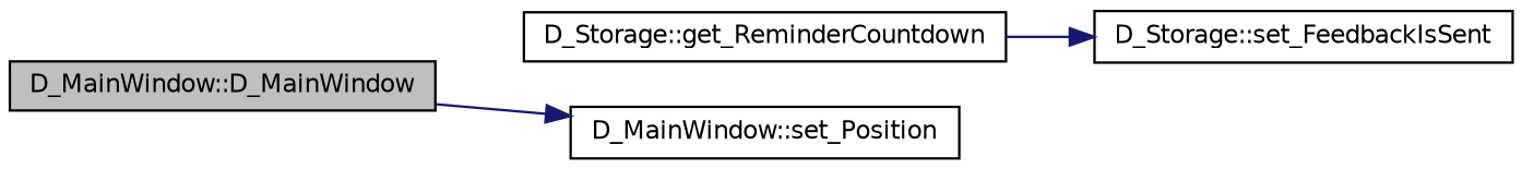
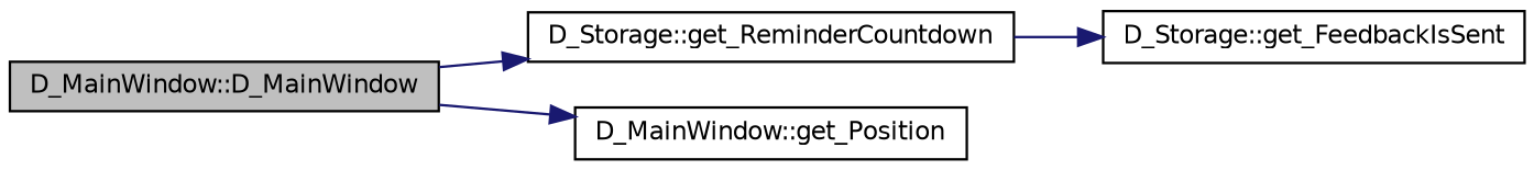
  digraph {
    rankdir=LR
    node [color=black fillcolor=white fontname=Helvetica fontsize=10 shape=record style=filled]
    edge [color=midnightblue fontname=Helvetica fontsize=10 labelfontname=Helvetica labelfontsize=10 style=solid]
    n1 [fillcolor=grey75 fontcolor=black height=0.2 label="D_MainWindow::D_MainWindow" width=0.4]
    n2 [height=0.2 label="D_Storage::get_ReminderCountdown" width=0.4]
-   n3 [height=0.2 label="D_MainWindow::set_Position" width=0.4]
-   n4 [height=0.2 label="D_Storage::set_FeedbackIsSent" width=0.4]
+   n3 [height=0.2 label="D_MainWindow::get_Position" width=0.4]
+   n4 [height=0.2 label="D_Storage::get_FeedbackIsSent" width=0.4]
+   n1 -> n2
    n1 -> n3
    n2 -> n4
  }
